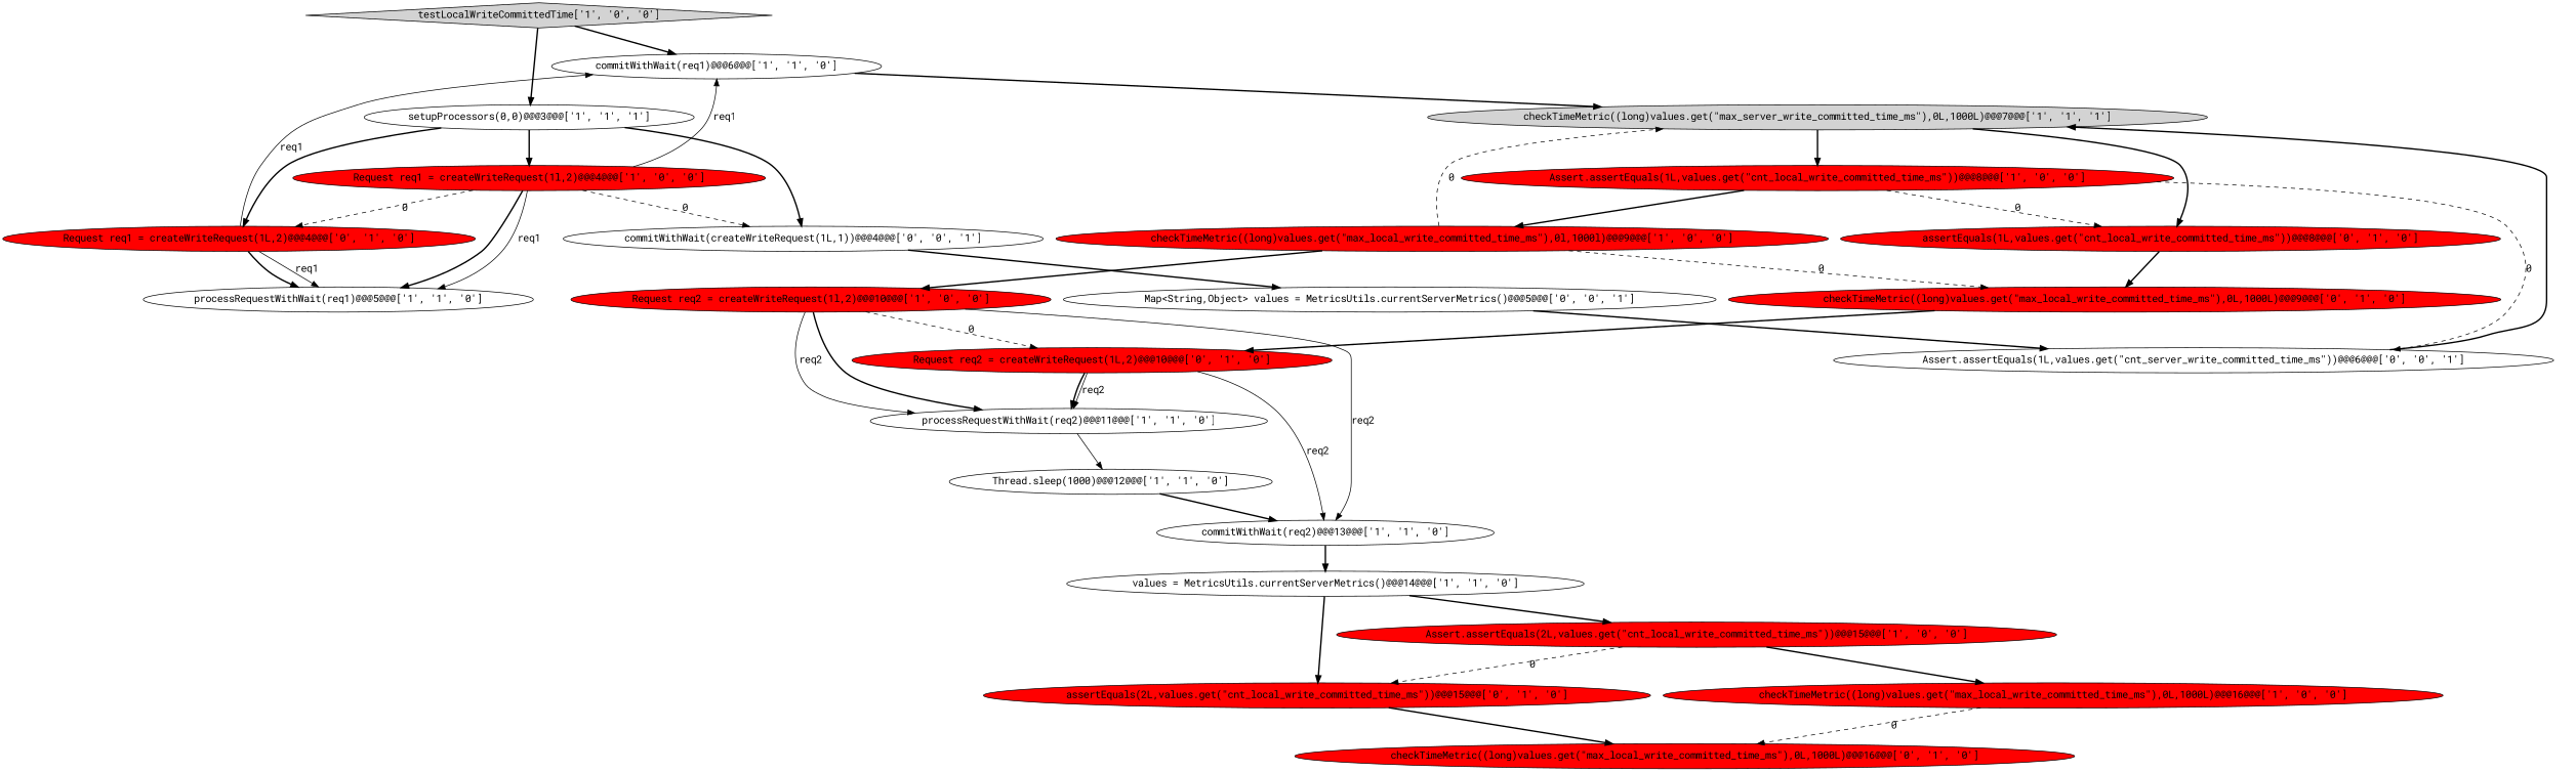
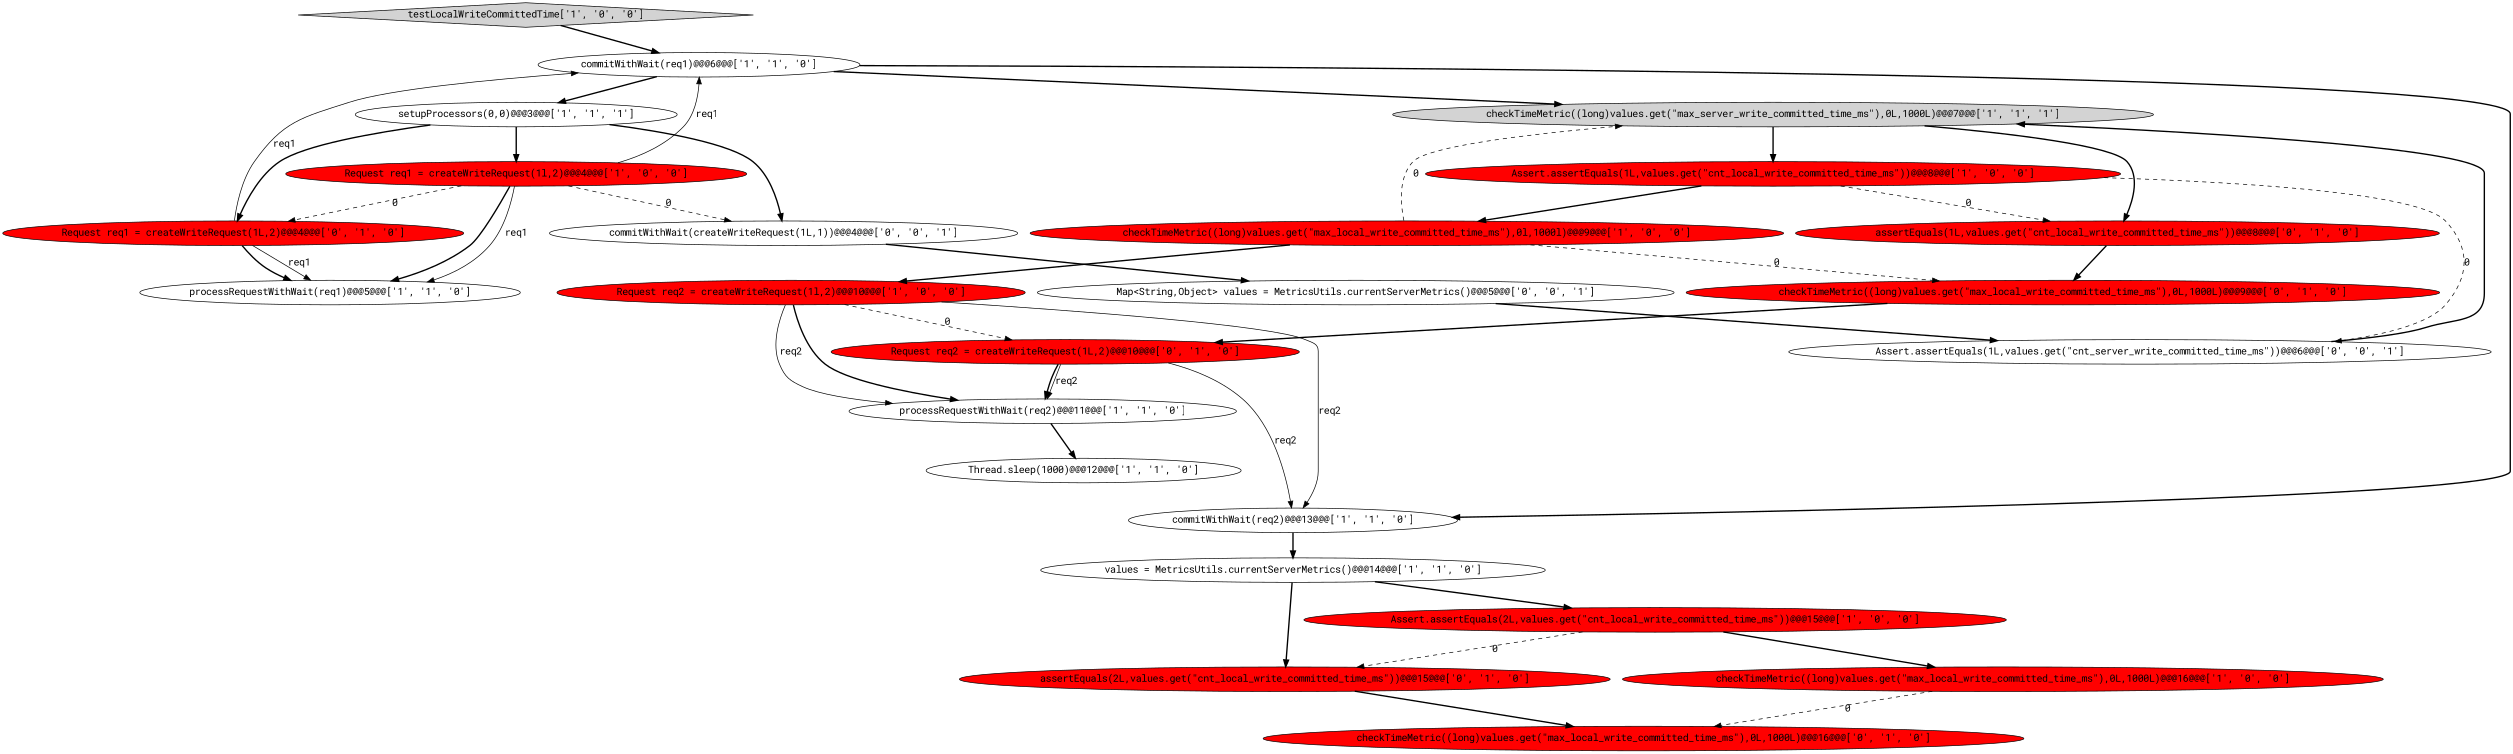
  digraph {
    fontname="Roboto Mono"
    node [fillcolor=red fontname="Roboto Mono" shape=ellipse style=filled]
    edge [fontname="Roboto Mono" style=bold]
    n1 [label="assertEquals(2L,values.get(\"cnt_local_write_committed_time_ms\"))@@@15@@@['0', '1', '0']"]
    n2 [label="checkTimeMetric((long)values.get(\"max_local_write_committed_time_ms\"),0L,1000L)@@@16@@@['0', '1', '0']"]
    n3 [fillcolor=white label="processRequestWithWait(req1)@@@5@@@['1', '1', '0']"]
    n4 [fillcolor=white label="commitWithWait(req1)@@@6@@@['1', '1', '0']"]
    n5 [fillcolor=lightgray label="checkTimeMetric((long)values.get(\"max_server_write_committed_time_ms\"),0L,1000L)@@@7@@@['1', '1', '1']"]
    n6 [label="Assert.assertEquals(1L,values.get(\"cnt_local_write_committed_time_ms\"))@@@8@@@['1', '0', '0']"]
    n7 [label="assertEquals(1L,values.get(\"cnt_local_write_committed_time_ms\"))@@@8@@@['0', '1', '0']"]
    n8 [fillcolor=white label="Assert.assertEquals(1L,values.get(\"cnt_server_write_committed_time_ms\"))@@@6@@@['0', '0', '1']"]
    n9 [label="checkTimeMetric((long)values.get(\"max_local_write_committed_time_ms\"),0l,1000l)@@@9@@@['1', '0', '0']"]
    n10 [label="checkTimeMetric((long)values.get(\"max_local_write_committed_time_ms\"),0L,1000L)@@@9@@@['0', '1', '0']"]
    n11 [label="Request req2 = createWriteRequest(1l,2)@@@10@@@['1', '0', '0']"]
    n12 [fillcolor=white label="Thread.sleep(1000)@@@12@@@['1', '1', '0']"]
    n13 [fillcolor=white label="commitWithWait(req2)@@@13@@@['1', '1', '0']"]
    n14 [fillcolor=white label="values = MetricsUtils.currentServerMetrics()@@@14@@@['1', '1', '0']"]
    n15 [label="Request req2 = createWriteRequest(1L,2)@@@10@@@['0', '1', '0']"]
    n16 [fillcolor=white label="processRequestWithWait(req2)@@@11@@@['1', '1', '0']"]
    n17 [label="Request req1 = createWriteRequest(1L,2)@@@4@@@['0', '1', '0']"]
    n18 [label="checkTimeMetric((long)values.get(\"max_local_write_committed_time_ms\"),0L,1000L)@@@16@@@['1', '0', '0']"]
    n19 [label="Assert.assertEquals(2L,values.get(\"cnt_local_write_committed_time_ms\"))@@@15@@@['1', '0', '0']"]
    n20 [fillcolor=white label="setupProcessors(0,0)@@@3@@@['1', '1', '1']"]
    n21 [fillcolor=white label="commitWithWait(createWriteRequest(1L,1))@@@4@@@['0', '0', '1']"]
    n22 [label="Request req1 = createWriteRequest(1l,2)@@@4@@@['1', '0', '0']"]
    n23 [fillcolor=white label="Map<String,Object> values = MetricsUtils.currentServerMetrics()@@@5@@@['0', '0', '1']"]
    n24 [fillcolor=lightgray label="testLocalWriteCommittedTime['1', '0', '0']" shape=diamond]
    n1 -> n2
    n4 -> n5
    n5 -> n6
    n5 -> n7
    n6 -> n7 [label=0 style=dashed]
    n6 -> n8 [label=0 style=dashed]
    n6 -> n9
    n7 -> n10
    n8 -> n5
    n9 -> n5 [label=0 style=dashed]
    n9 -> n10 [label=0 style=dashed]
    n9 -> n11
    n10 -> n15
    n11 -> n13 [label=req2 style=solid]
    n11 -> n15 [label=0 style=dashed]
    n11 -> n16 [label=req2 style=solid]
    n11 -> n16
-   n12 -> n13
+   n4 -> n13
    n13 -> n14
    n14 -> n1
    n14 -> n19
    n15 -> n13 [label=req2 style=solid]
    n15 -> n16 [label=req2 style=solid]
    n15 -> n16
-   n16 -> n12 [style=solid]
+   n16 -> n12
    n17 -> n3
    n17 -> n3 [label=req1 style=solid]
    n17 -> n4 [label=req1 style=solid]
    n18 -> n2 [label=0 style=dashed]
    n19 -> n1 [label=0 style=dashed]
    n19 -> n18
    n20 -> n17
    n20 -> n21
    n20 -> n22
    n21 -> n23
    n22 -> n3
    n22 -> n3 [label=req1 style=solid]
    n22 -> n4 [label=req1 style=solid]
    n22 -> n17 [label=0 style=dashed]
    n22 -> n21 [label=0 style=dashed]
    n23 -> n8
    n24 -> n4
-   n24 -> n20
+   n4 -> n20
  }
